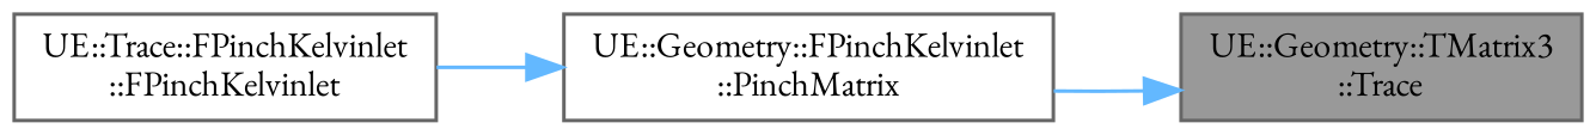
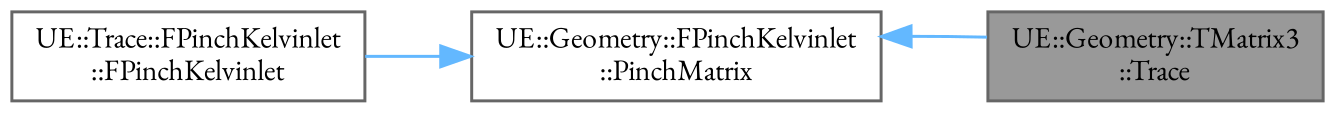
  digraph {
    fontname="EB Garamond"
    rankdir=RL
    node [color=grey40 fillcolor=white fontname="EB Garamond" fontsize=10 shape=box style=filled]
    edge [color=steelblue1 dir=back fontname="EB Garamond" fontsize=10 labelfontname=Helvetica labelfontsize=10 style=solid]
    n1 [color=gray40 fillcolor=grey60 fontcolor=black height=0.2 label="UE::Geometry::TMatrix3\l::Trace" width=0.4]
    n2 [height=0.2 label="UE::Geometry::FPinchKelvinlet\l::PinchMatrix" width=0.4]
    n3 [height=0.2 label="UE::Trace::FPinchKelvinlet\l::FPinchKelvinlet" width=0.4]
-   n1 -> n2
+   n2 -> n1
    n2 -> n3
  }
